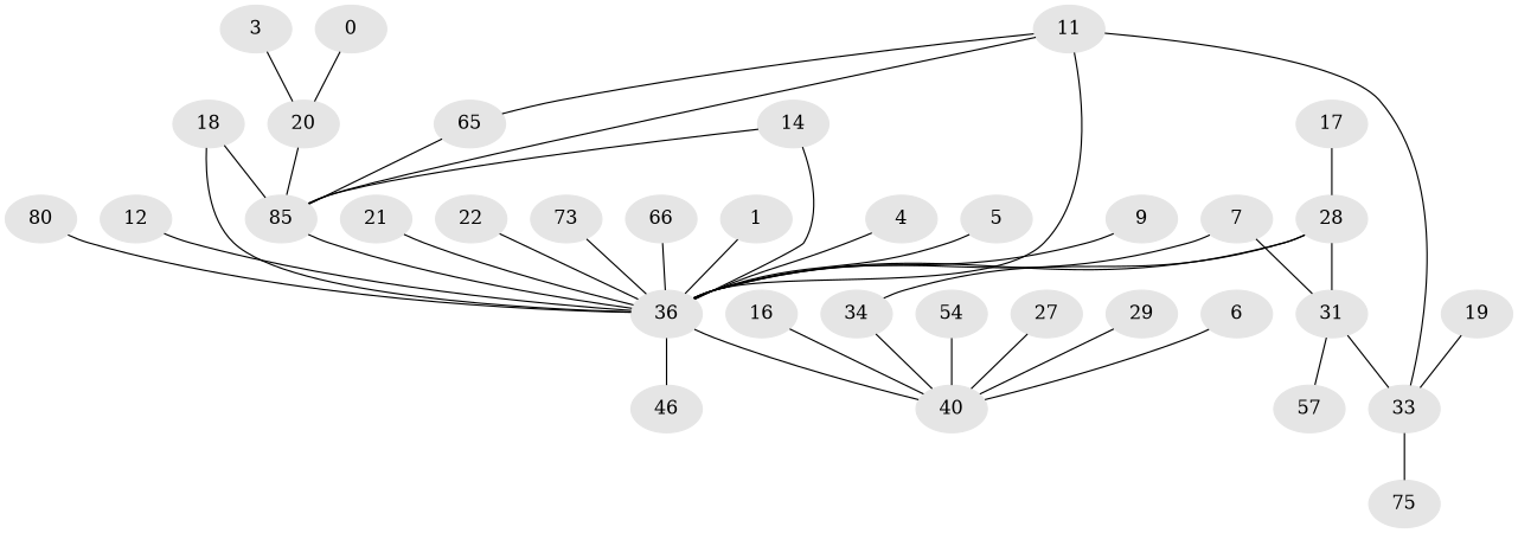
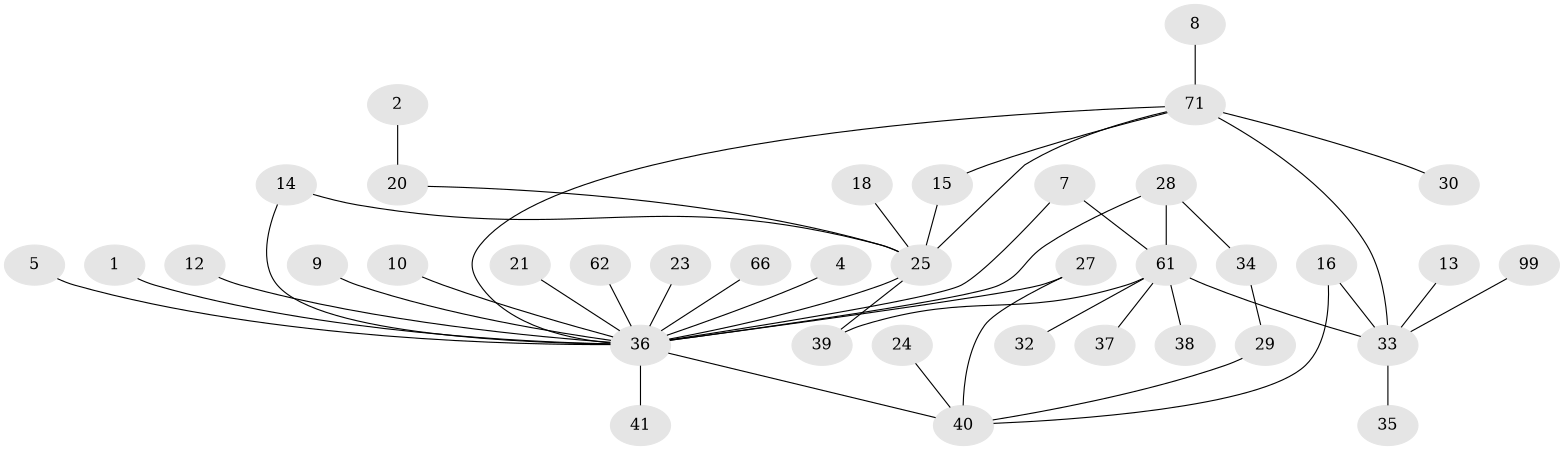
  graph {
    node [color=gray90 style=filled]
    edge [weight=1.0]
    1
    36
    40
-   41 [label=46]
-   2 [label=0]
+   41
+   2
    20
-   25 [label=85]
-   3
+   25
    4
    5
-   6
    7
-   31
+   31 [label=61]
    33
-   37 [label=57]
-   11
-   15 [label=65]
+   39
+   32
+   37
+   38
+   8
+   11 [label=71]
+   15
+   30
    9
-   10 [label=80]
-   35 [label=75]
+   10
+   35
    12
+   13
    14
    16
-   17
    28
    34
    18
-   19
+   19 [label=99]
    21
-   22
-   23 [label=73]
-   24 [label=54]
+   22 [label=62]
+   23
+   24
    n39 [label=66]
    27
    29
    1 -- 36
    36 -- 40
    36 -- 41
    2 -- 20
    20 -- 25
    25 -- 36
-   3 -- 20
+   25 -- 39
    4 -- 36
    5 -- 36
-   6 -- 40
    7 -- 36 [weight=2.0]
    7 -- 31
    31 -- 33 [weight=2.0]
+   31 -- 39 [weight=2.0]
+   31 -- 32
    31 -- 37
+   31 -- 38
    33 -- 35
+   8 -- 11
    11 -- 36
    11 -- 25
    11 -- 33 [weight=2.0]
    11 -- 15
+   11 -- 30
    15 -- 25
    9 -- 36
    10 -- 36
    12 -- 36
+   13 -- 33
    14 -- 36
    14 -- 25
    16 -- 40
-   17 -- 28
+   16 -- 33
    28 -- 36
    28 -- 31
    28 -- 34
-   34 -- 40
+   34 -- 29
    18 -- 25
    19 -- 33
    21 -- 36
    22 -- 36
    23 -- 36
    24 -- 40
    n39 -- 36
-   18 -- 36
+   27 -- 36
    27 -- 40
    29 -- 40
  }
